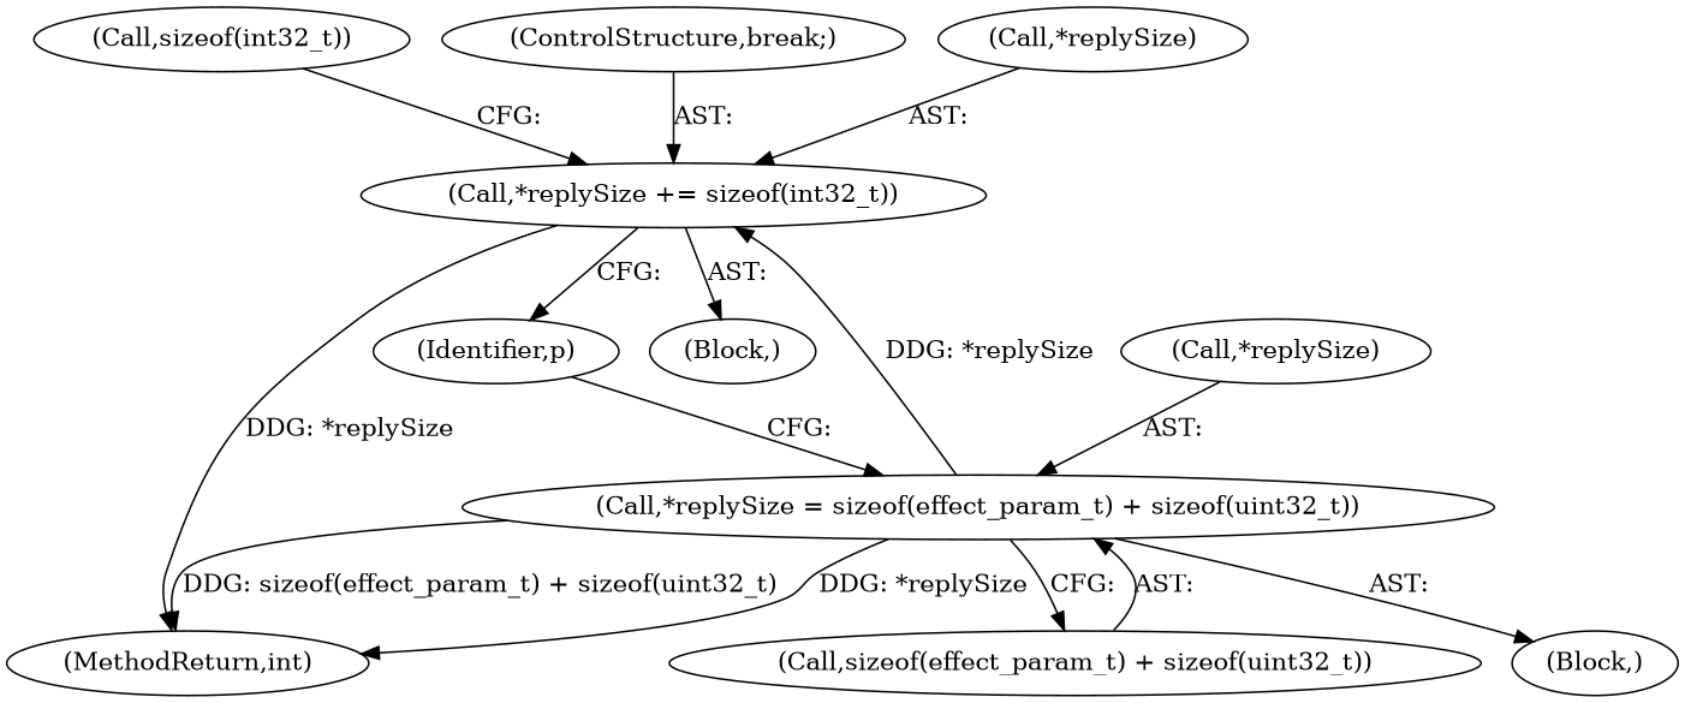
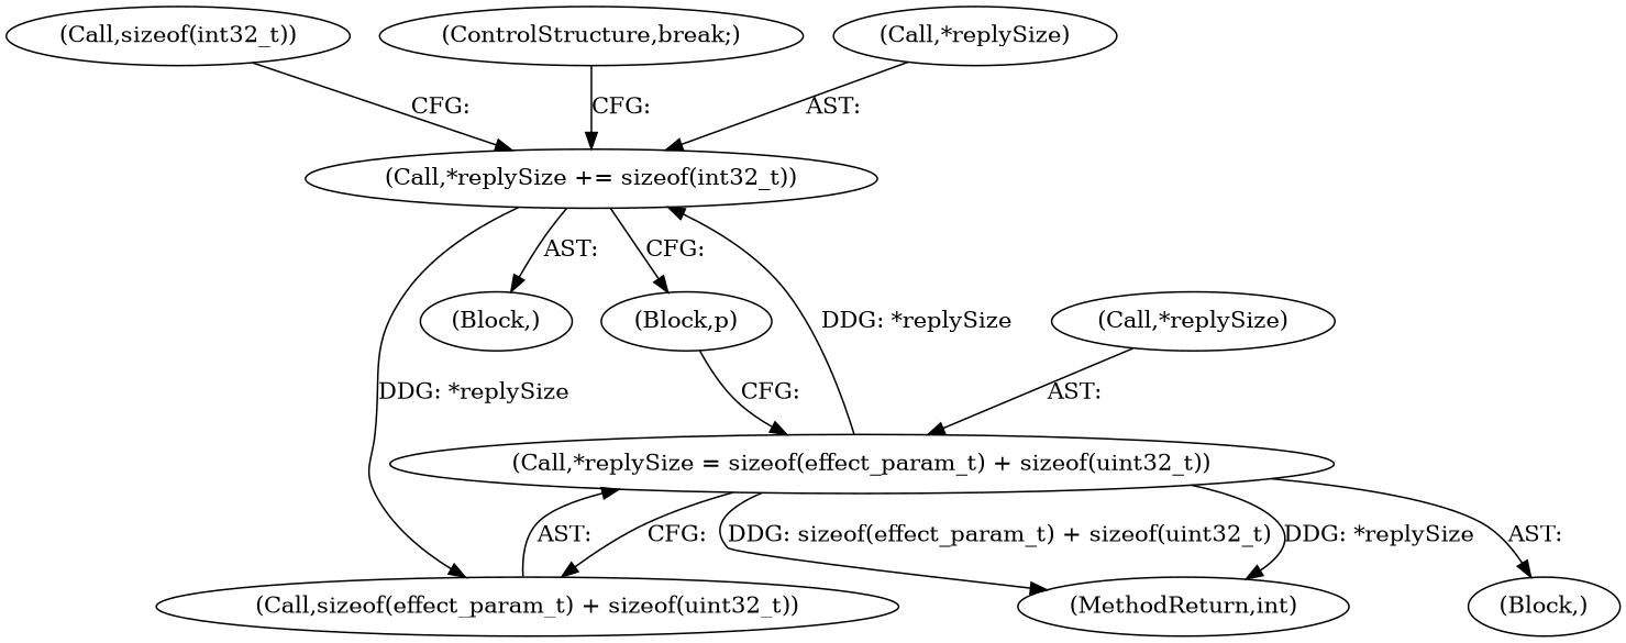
  digraph {
    fontname="DejaVu Serif"
    node [fontname="DejaVu Serif"]
    edge [fontname="DejaVu Serif"]
    n1 [label="(Call,*replySize += sizeof(int32_t))"]
    n2 [label="(MethodReturn,int)"]
    n3 [label="(Block,)"]
-   n4 [label="(Identifier,p)"]
+   n4 [label="(Block,p)"]
    n5 [label="(Call,sizeof(int32_t))"]
    n6 [label="(Call,*replySize = sizeof(effect_param_t) + sizeof(uint32_t))"]
    n7 [label="(Call,sizeof(effect_param_t) + sizeof(uint32_t))"]
    n8 [label="(Block,)"]
    n9 [label="(ControlStructure,break;)"]
    n10 [label="(Call,*replySize)"]
    n11 [label="(Call,*replySize)"]
-   n1 -> n2 [label="DDG: *replySize"]
+   n1 -> n7 [label="DDG: *replySize"]
    n1 -> n3 [label="AST: "]
    n1 -> n4 [label="CFG: "]
    n4 -> n6 [label="CFG: "]
    n5 -> n1 [label="CFG: "]
    n6 -> n1 [label="DDG: *replySize"]
    n6 -> n2 [label="DDG: *replySize"]
    n6 -> n2 [label="DDG: sizeof(effect_param_t) + sizeof(uint32_t)"]
    n6 -> n7 [label="CFG: "]
    n6 -> n8 [label="AST: "]
    n7 -> n6 [label="AST: "]
-   n9 -> n1 [label="AST: "]
+   n9 -> n1 [label="CFG: "]
    n10 -> n6 [label="AST: "]
    n11 -> n1 [label="AST: "]
  }
